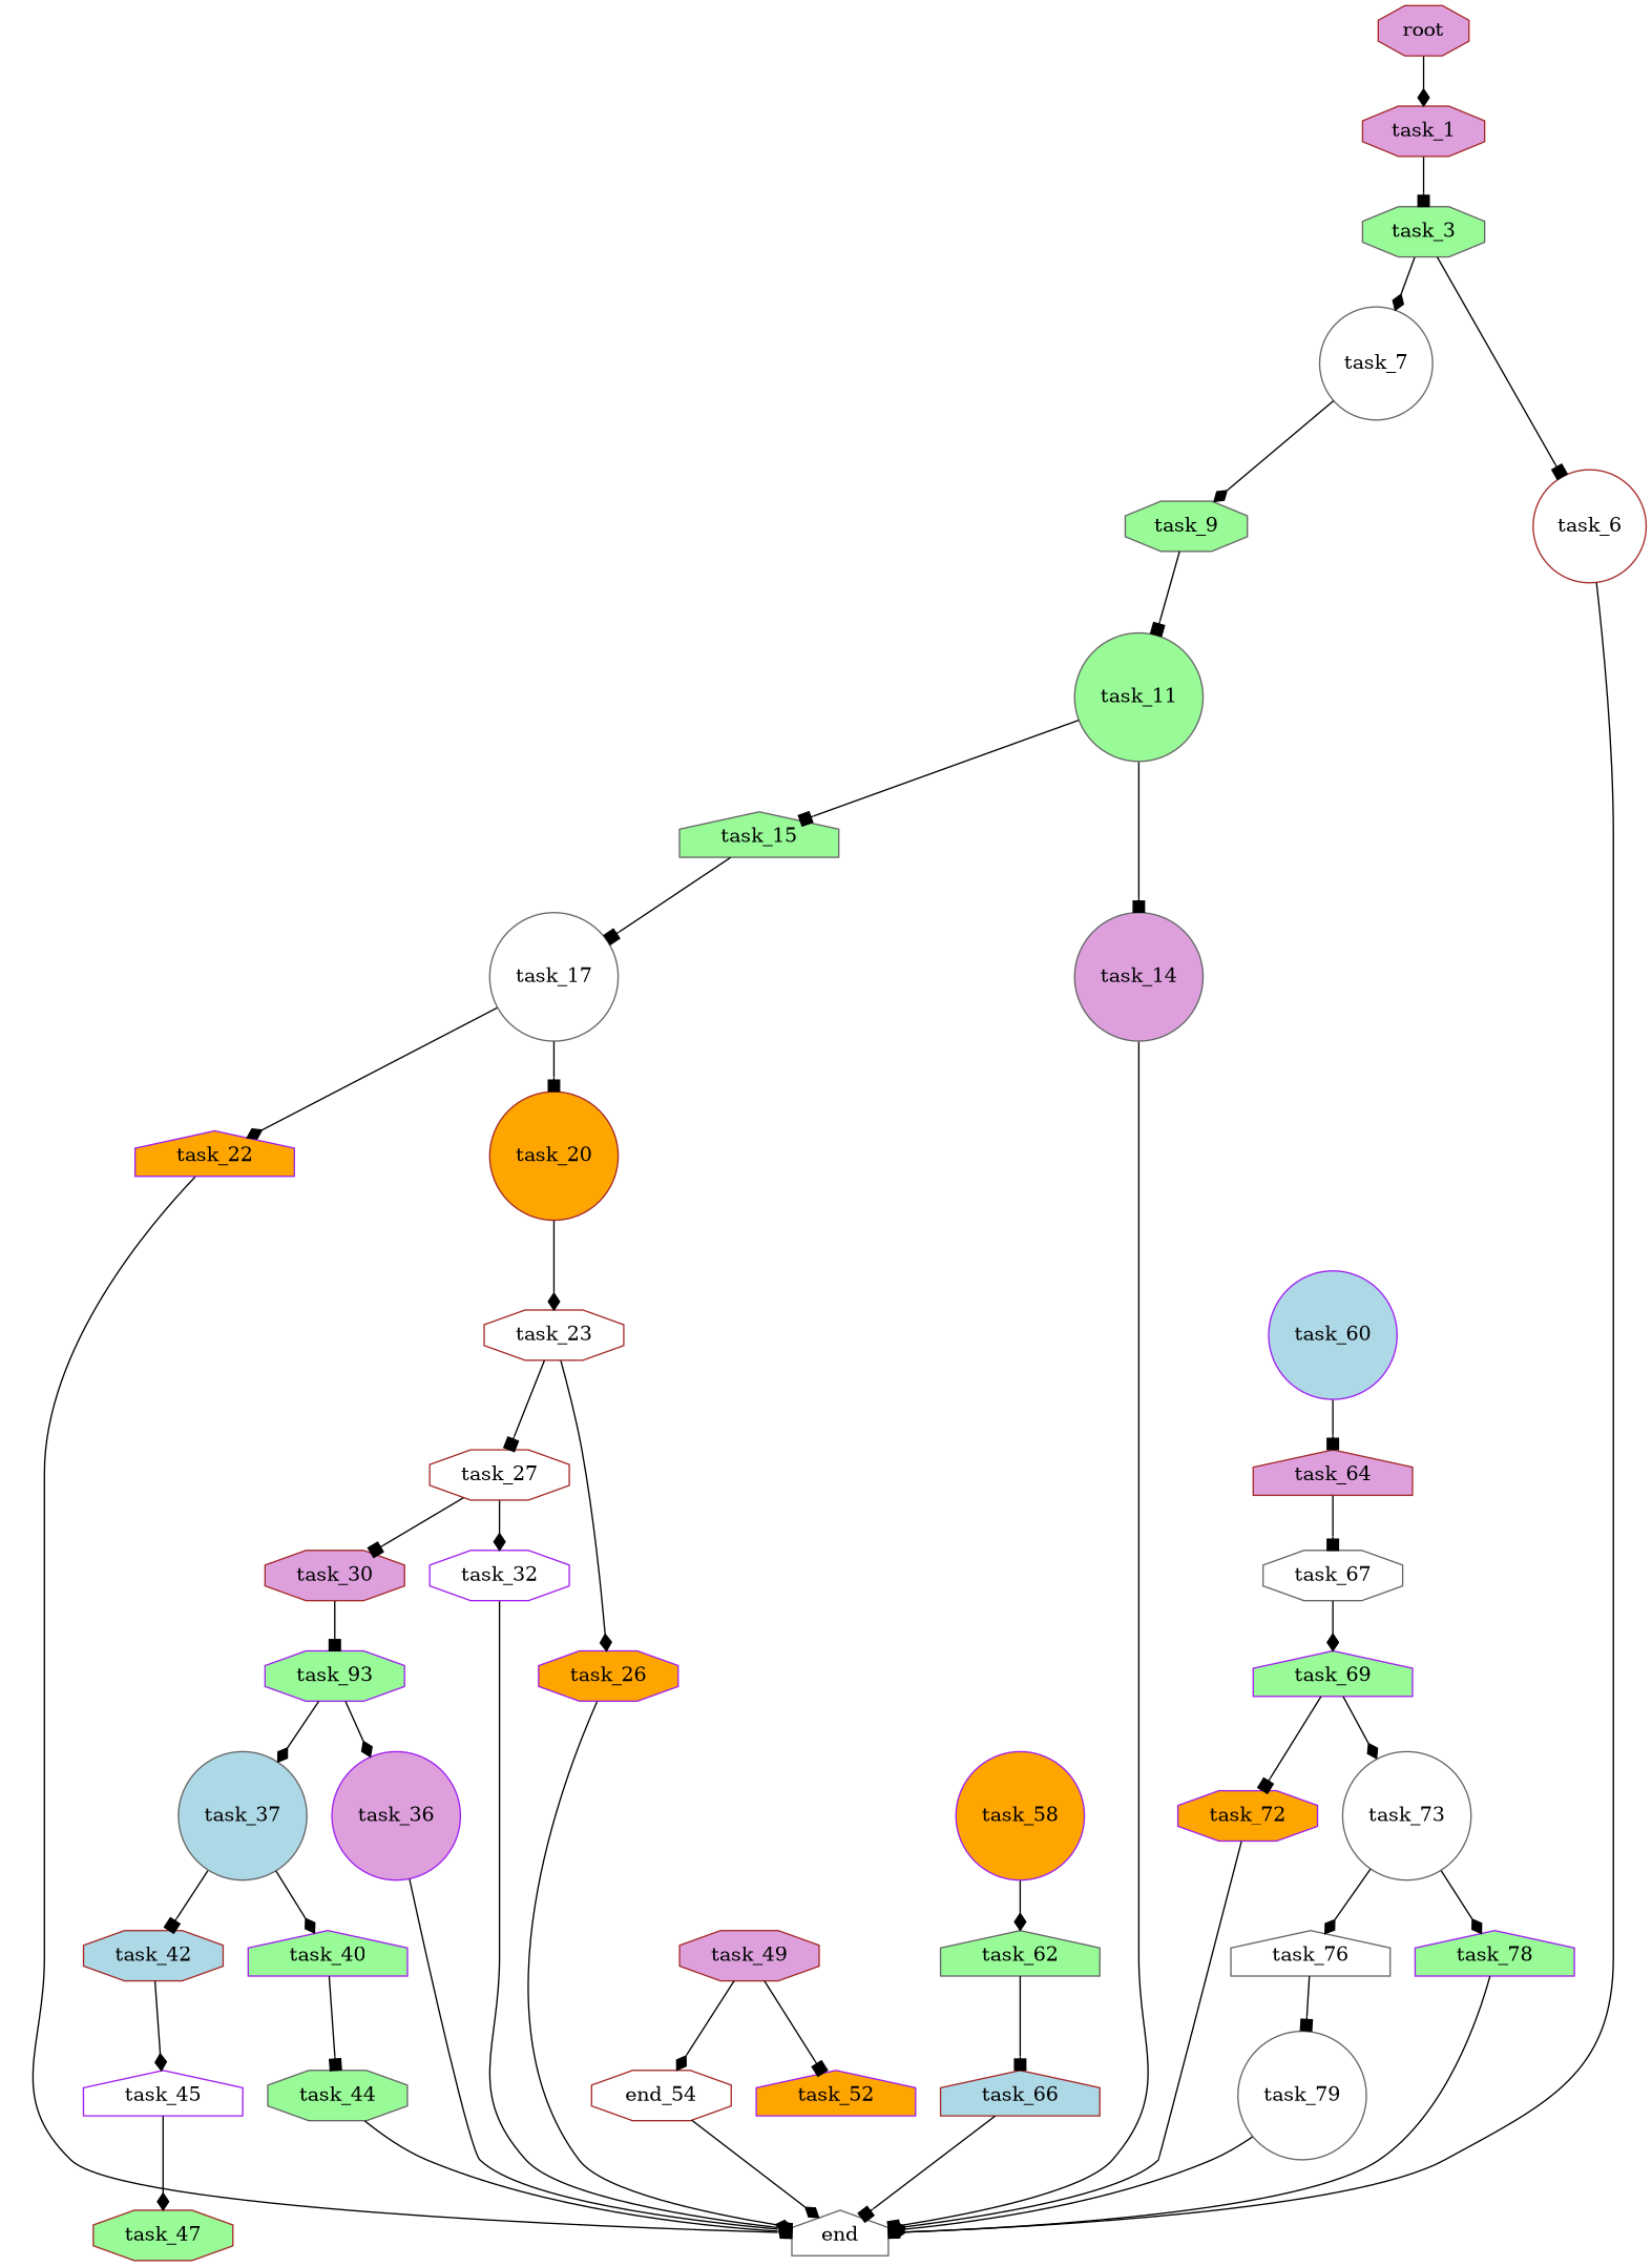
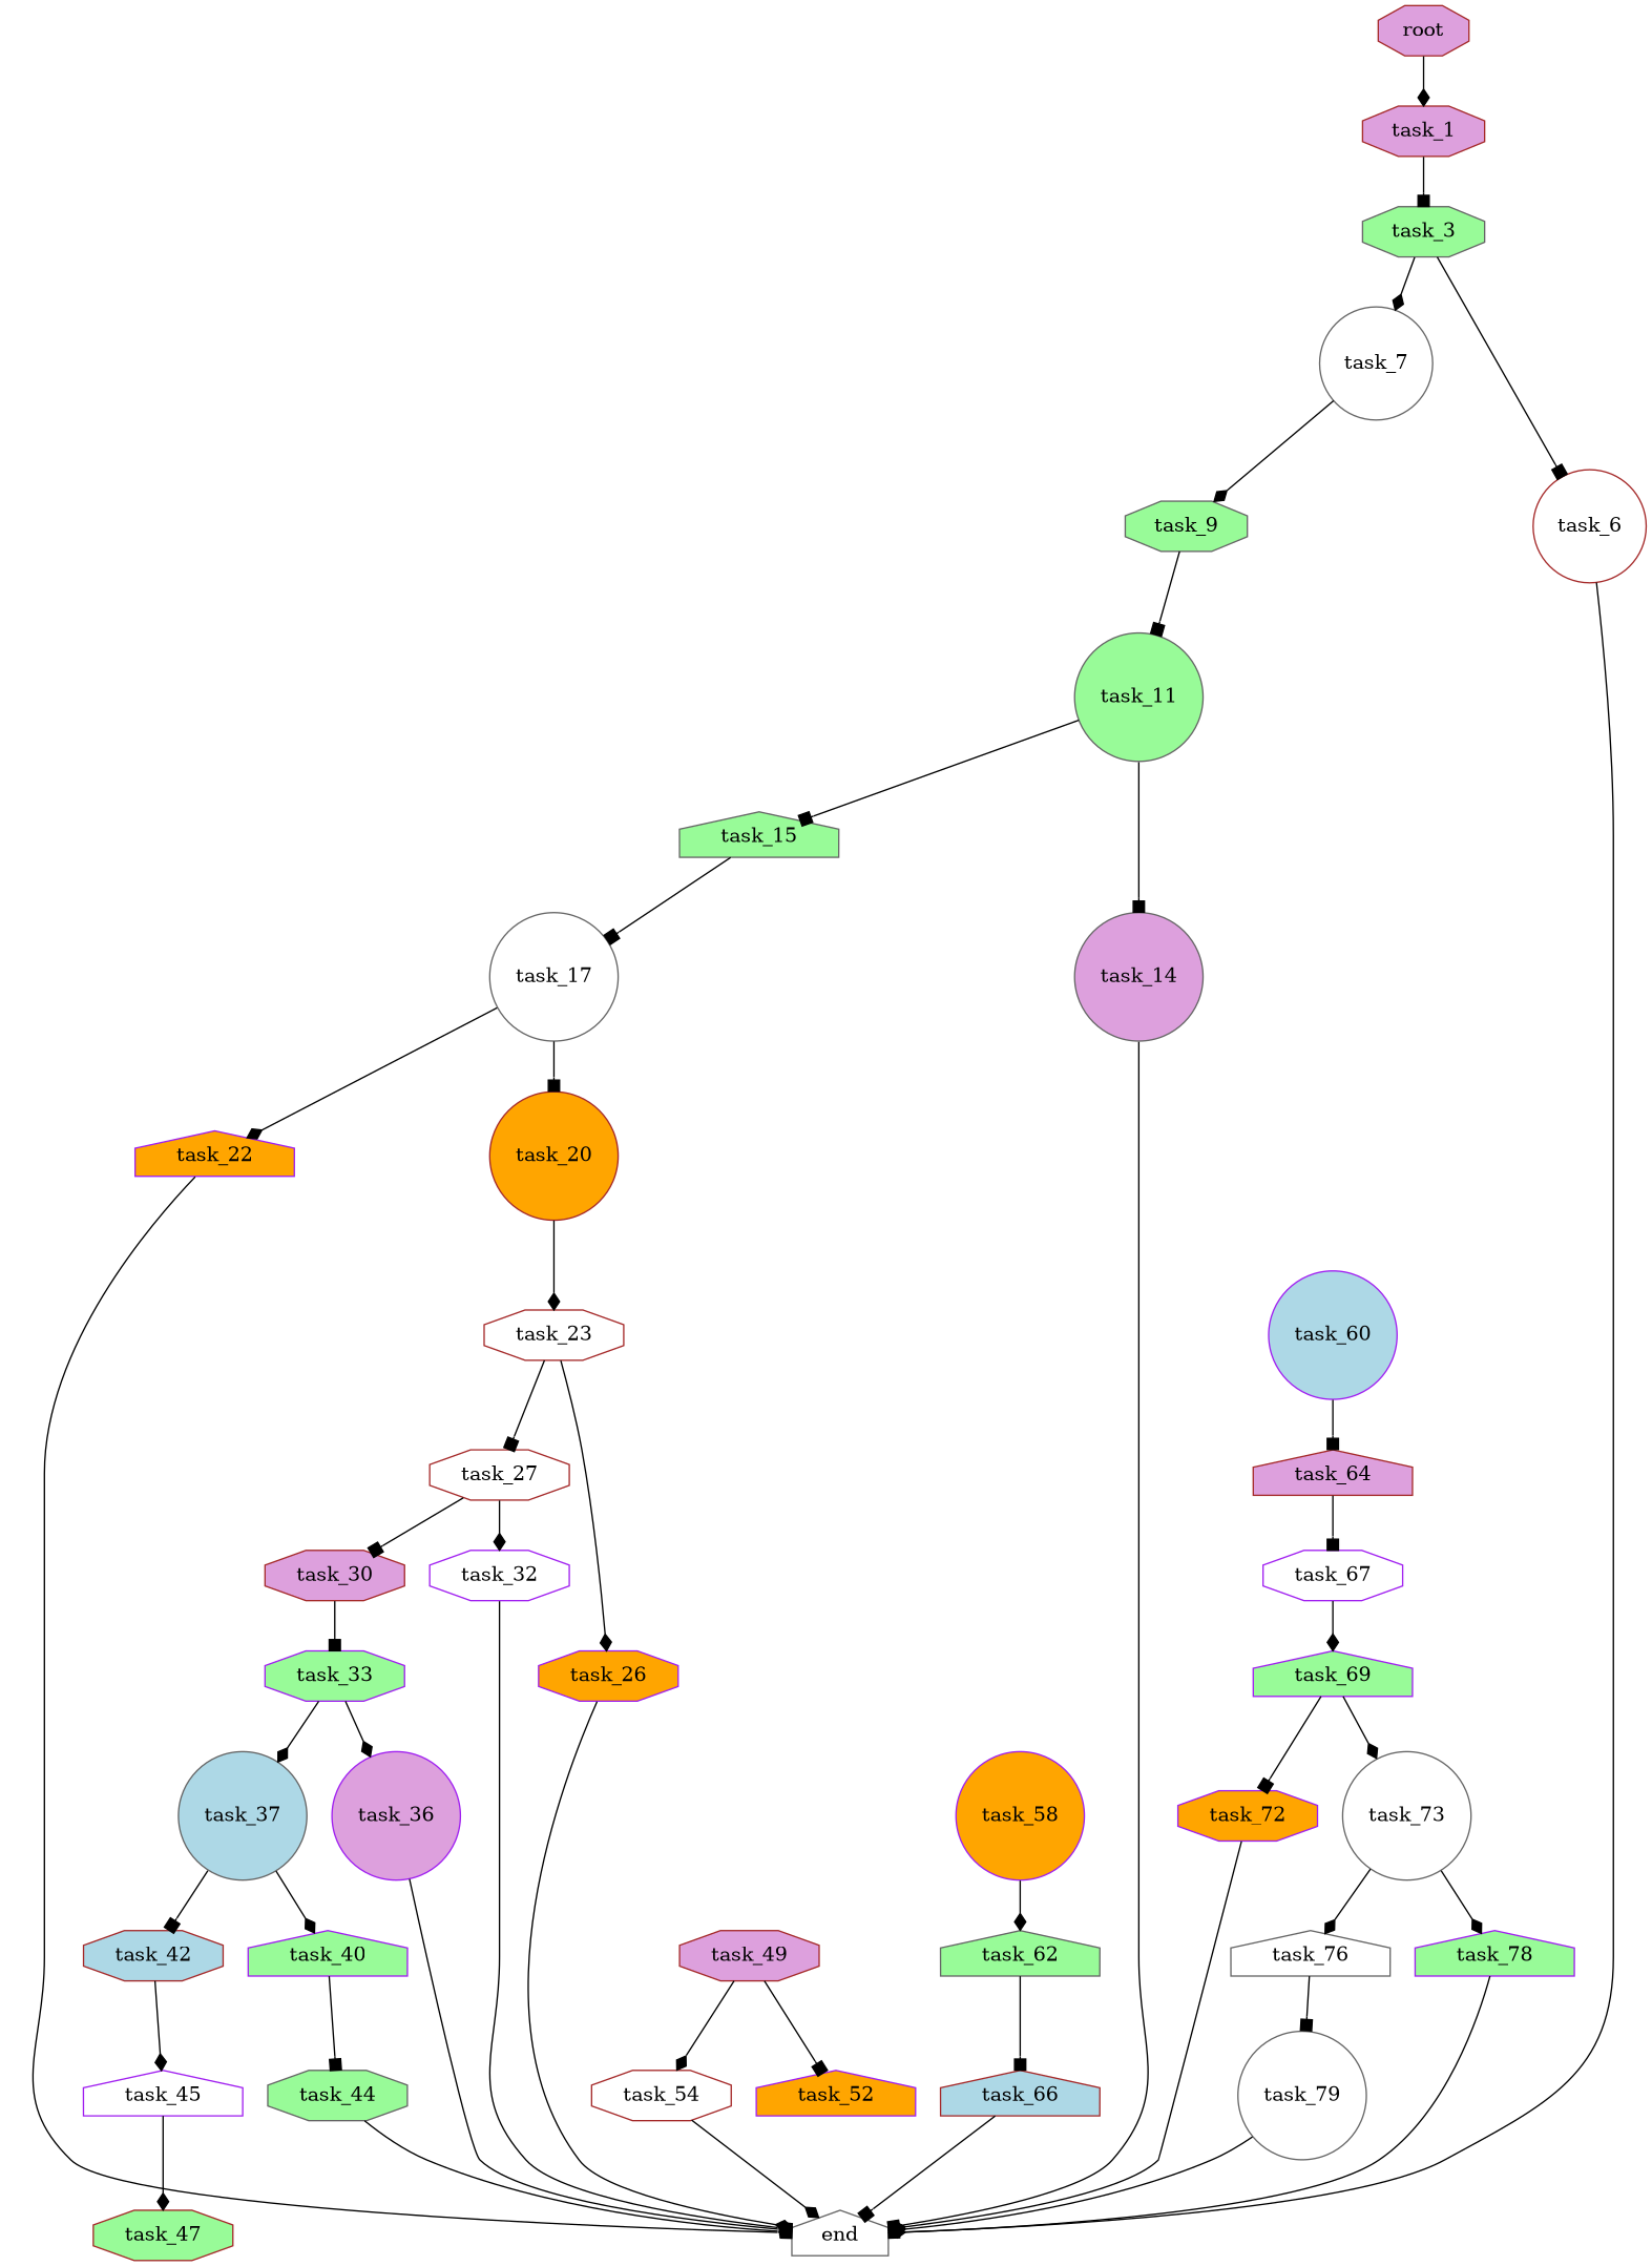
  digraph {
    node [color=gray40 fillcolor=white shape=octagon style=filled]
    edge [arrowhead=box]
    root [color=brown fillcolor=plum]
    task_1 [color=brown fillcolor=plum]
    task_3 [fillcolor=palegreen]
    task_6 [color=brown shape=circle]
    task_7 [shape=circle]
    end [shape=house]
    task_9 [fillcolor=palegreen]
    task_11 [fillcolor=palegreen shape=circle]
    task_14 [fillcolor=plum shape=circle]
    task_15 [fillcolor=palegreen shape=house]
    task_17 [shape=circle]
    task_20 [color=brown fillcolor=orange shape=circle]
    task_22 [color=purple fillcolor=orange shape=house]
    task_23 [color=brown]
    task_26 [color=purple fillcolor=orange]
    task_27 [color=brown]
    task_30 [color=brown fillcolor=plum]
    task_32 [color=purple]
-   task_33 [color=purple fillcolor=palegreen label=task_93]
+   task_33 [color=purple fillcolor=palegreen]
    task_36 [color=purple fillcolor=plum shape=circle]
    task_37 [fillcolor=lightblue shape=circle]
    task_40 [color=purple fillcolor=palegreen shape=house]
    task_42 [color=brown fillcolor=lightblue]
    task_44 [fillcolor=palegreen]
    task_45 [color=purple shape=house]
    task_47 [color=brown fillcolor=palegreen]
    task_49 [color=brown fillcolor=plum]
    task_52 [color=purple fillcolor=orange shape=house]
-   task_54 [color=brown label=end_54]
+   task_54 [color=brown]
    task_58 [color=purple fillcolor=orange shape=circle]
    task_62 [fillcolor=palegreen shape=house]
    task_60 [color=purple fillcolor=lightblue shape=circle]
    task_64 [color=brown fillcolor=plum shape=house]
    task_66 [color=brown fillcolor=lightblue shape=house]
-   task_67
+   task_67 [color=purple]
    task_69 [color=purple fillcolor=palegreen shape=house]
    task_72 [color=purple fillcolor=orange]
    task_73 [shape=circle]
    task_76 [shape=house]
    task_78 [color=purple fillcolor=palegreen shape=house]
    task_79 [shape=circle]
    root -> task_1 [arrowhead=diamond]
    task_1 -> task_3
    task_3 -> task_6
    task_3 -> task_7 [arrowhead=diamond]
    task_6 -> end
    task_7 -> task_9 [arrowhead=diamond]
    task_9 -> task_11
    task_11 -> task_14
    task_11 -> task_15
    task_14 -> end
    task_15 -> task_17
    task_17 -> task_20
    task_17 -> task_22 [arrowhead=diamond]
    task_20 -> task_23 [arrowhead=diamond]
    task_22 -> end
    task_23 -> task_26 [arrowhead=diamond]
    task_23 -> task_27
    task_26 -> end [arrowhead=diamond]
    task_27 -> task_30
    task_27 -> task_32 [arrowhead=diamond]
    task_30 -> task_33
    task_32 -> end
    task_33 -> task_36 [arrowhead=diamond]
    task_33 -> task_37 [arrowhead=diamond]
    task_36 -> end
    task_37 -> task_40 [arrowhead=diamond]
    task_37 -> task_42
    task_40 -> task_44
    task_42 -> task_45 [arrowhead=diamond]
    task_44 -> end
    task_45 -> task_47 [arrowhead=diamond]
    task_49 -> task_52
    task_49 -> task_54 [arrowhead=diamond]
    task_54 -> end [arrowhead=diamond]
    task_58 -> task_62 [arrowhead=diamond]
    task_62 -> task_66
    task_60 -> task_64
    task_64 -> task_67
    task_66 -> end
    task_67 -> task_69 [arrowhead=diamond]
    task_69 -> task_72
    task_69 -> task_73 [arrowhead=diamond]
    task_72 -> end [arrowhead=diamond]
    task_73 -> task_76 [arrowhead=diamond]
    task_73 -> task_78 [arrowhead=diamond]
    task_76 -> task_79
    task_78 -> end [arrowhead=diamond]
    task_79 -> end [arrowhead=diamond]
  }
